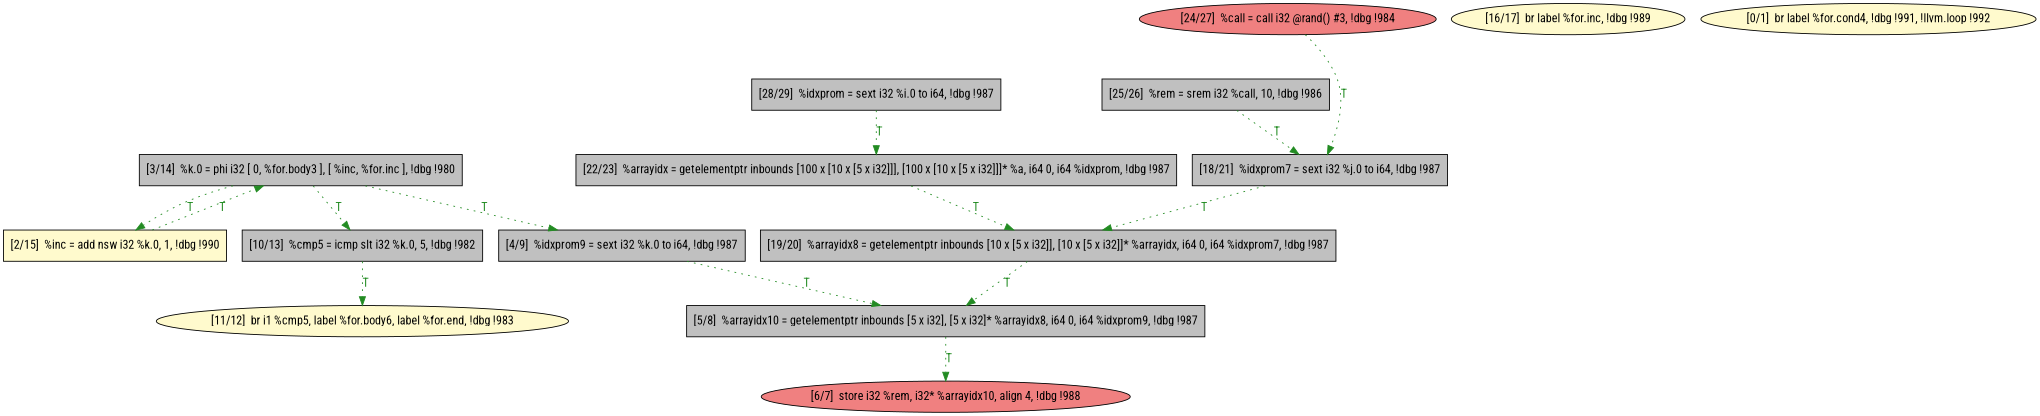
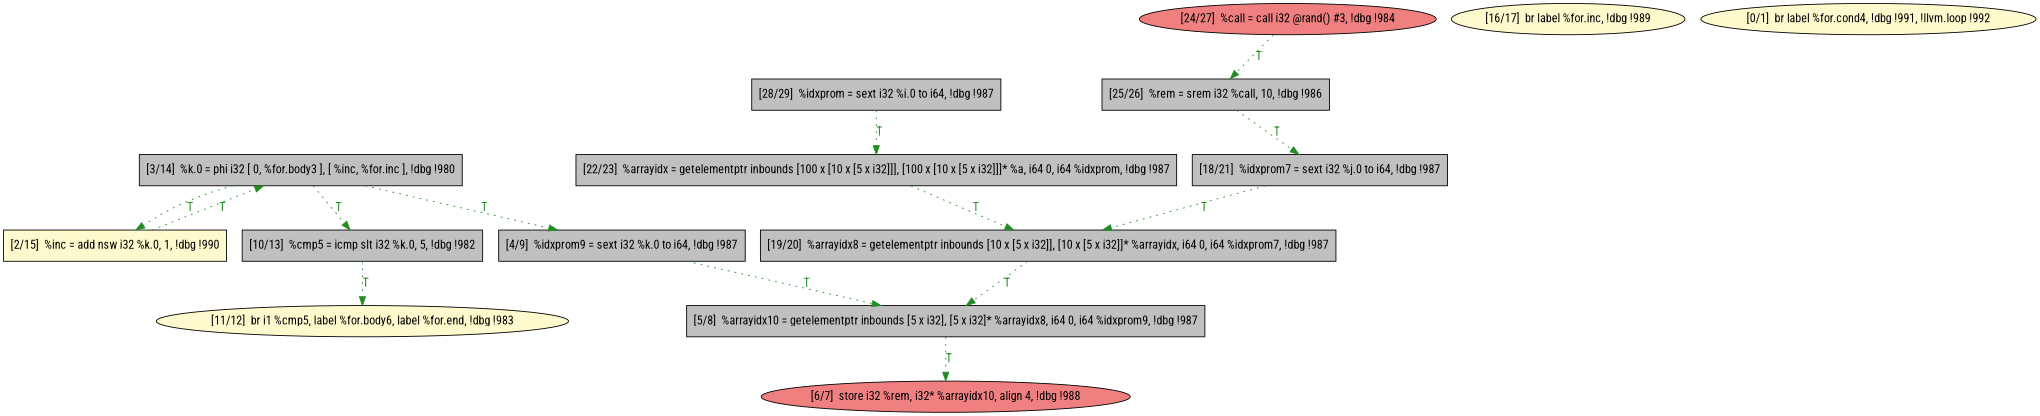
  digraph {
    fontname="Roboto Condensed"
    node [fillcolor=grey fontname="Roboto Condensed" shape=rectangle style=filled]
    edge [color=forestgreen fontcolor=forestgreen fontname="Roboto Condensed" style=dotted]
    n1 [label="[25/26]  %rem = srem i32 %call, 10, !dbg !986"]
    n2 [label="[18/21]  %idxprom7 = sext i32 %j.0 to i64, !dbg !987"]
    n3 [fillcolor=lightcoral label="[6/7]  store i32 %rem, i32* %arrayidx10, align 4, !dbg !988" shape=ellipse]
    n4 [fillcolor=lemonchiffon label="[11/12]  br i1 %cmp5, label %for.body6, label %for.end, !dbg !983" shape=ellipse]
    n5 [label="[28/29]  %idxprom = sext i32 %i.0 to i64, !dbg !987"]
    n6 [label="[22/23]  %arrayidx = getelementptr inbounds [100 x [10 x [5 x i32]]], [100 x [10 x [5 x i32]]]* %a, i64 0, i64 %idxprom, !dbg !987"]
    n7 [label="[19/20]  %arrayidx8 = getelementptr inbounds [10 x [5 x i32]], [10 x [5 x i32]]* %arrayidx, i64 0, i64 %idxprom7, !dbg !987"]
    n8 [fillcolor=lightcoral label="[24/27]  %call = call i32 @rand() #3, !dbg !984" shape=ellipse]
    n9 [fillcolor=lemonchiffon label="[2/15]  %inc = add nsw i32 %k.0, 1, !dbg !990"]
    n10 [label="[3/14]  %k.0 = phi i32 [ 0, %for.body3 ], [ %inc, %for.inc ], !dbg !980"]
    n11 [label="[10/13]  %cmp5 = icmp slt i32 %k.0, 5, !dbg !982"]
    n12 [label="[4/9]  %idxprom9 = sext i32 %k.0 to i64, !dbg !987"]
    n13 [label="[5/8]  %arrayidx10 = getelementptr inbounds [5 x i32], [5 x i32]* %arrayidx8, i64 0, i64 %idxprom9, !dbg !987"]
    n14 [fillcolor=lemonchiffon label="[16/17]  br label %for.inc, !dbg !989" shape=ellipse]
    n15 [fillcolor=lemonchiffon label="[0/1]  br label %for.cond4, !dbg !991, !llvm.loop !992" shape=ellipse]
    n1 -> n2 [label=T]
    n2 -> n7 [label=T]
    n5 -> n6 [label=T]
    n6 -> n7 [label=T]
    n7 -> n13 [label=T]
-   n8 -> n2 [label=T]
+   n8 -> n1 [label=T]
    n9 -> n10 [label=T]
    n10 -> n9 [label=T]
    n10 -> n11 [label=T]
    n10 -> n12 [label=T]
    n11 -> n4 [label=T]
    n12 -> n13 [label=T]
    n13 -> n3 [label=T]
  }
